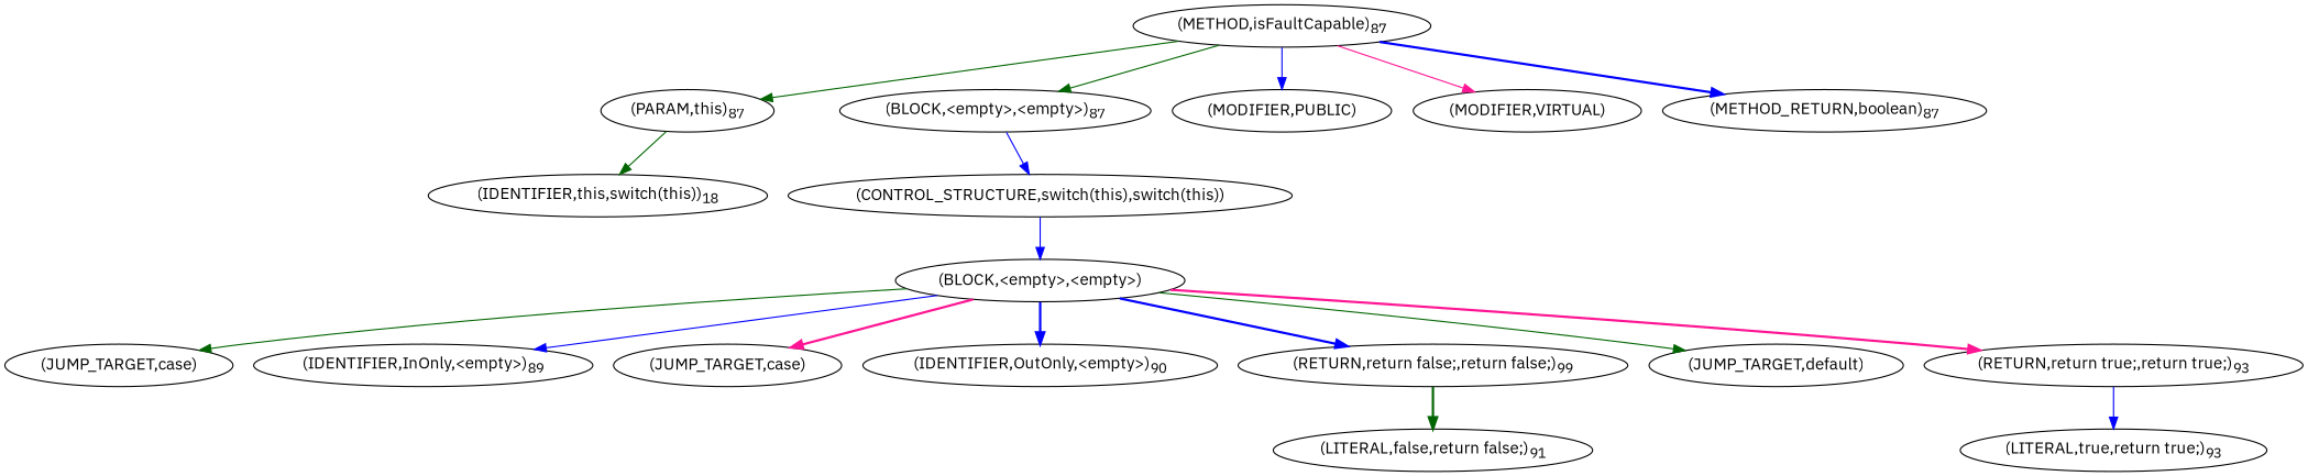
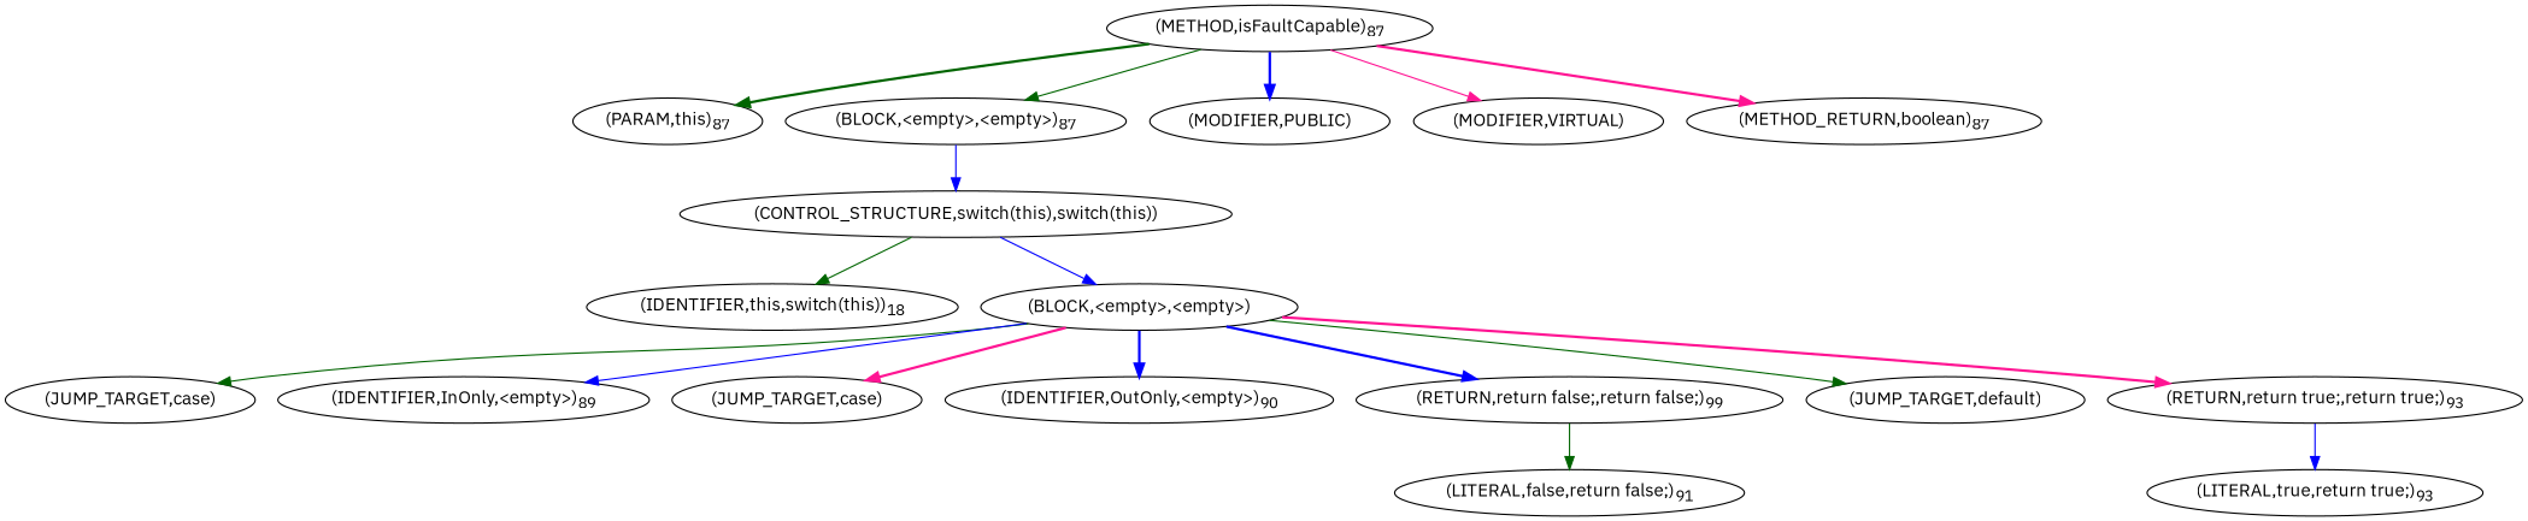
  digraph {
    fontname="IBM Plex Sans"
    node [fontname="IBM Plex Sans"]
    edge [color=blue fontname="IBM Plex Sans" style=solid]
    n1 [label=<(METHOD,isFaultCapable)<SUB>87</SUB>>]
    n2 [label=<(PARAM,this)<SUB>87</SUB>>]
    n3 [label=<(BLOCK,&lt;empty&gt;,&lt;empty&gt;)<SUB>87</SUB>>]
    n4 [label=<(MODIFIER,PUBLIC)>]
    n5 [label=<(MODIFIER,VIRTUAL)>]
    n6 [label=<(METHOD_RETURN,boolean)<SUB>87</SUB>>]
    n7 [label=<(CONTROL_STRUCTURE,switch(this),switch(this))>]
    n8 [label=<(IDENTIFIER,this,switch(this))<SUB>18</SUB>>]
    n9 [label=<(BLOCK,&lt;empty&gt;,&lt;empty&gt;)>]
    n10 [label=<(JUMP_TARGET,case)>]
    n11 [label=<(IDENTIFIER,InOnly,&lt;empty&gt;)<SUB>89</SUB>>]
    n12 [label=<(JUMP_TARGET,case)>]
    n13 [label=<(IDENTIFIER,OutOnly,&lt;empty&gt;)<SUB>90</SUB>>]
    n14 [label=<(RETURN,return false;,return false;)<SUB>99</SUB>>]
    n15 [label=<(JUMP_TARGET,default)>]
    n16 [label=<(RETURN,return true;,return true;)<SUB>93</SUB>>]
    n17 [label=<(LITERAL,false,return false;)<SUB>91</SUB>>]
    n18 [label=<(LITERAL,true,return true;)<SUB>93</SUB>>]
-   n1 -> n2 [color=darkgreen]
+   n1 -> n2 [color=darkgreen style=bold]
    n1 -> n3 [color=darkgreen]
-   n1 -> n4
+   n1 -> n4 [style=bold]
    n1 -> n5 [color=deeppink]
-   n1 -> n6 [style=bold]
+   n1 -> n6 [color=deeppink style=bold]
    n3 -> n7
-   n2 -> n8 [color=darkgreen]
+   n7 -> n8 [color=darkgreen]
    n7 -> n9
    n9 -> n10 [color=darkgreen]
    n9 -> n11
    n9 -> n12 [color=deeppink style=bold]
    n9 -> n13 [style=bold]
    n9 -> n14 [style=bold]
    n9 -> n15 [color=darkgreen]
    n9 -> n16 [color=deeppink style=bold]
-   n14 -> n17 [color=darkgreen style=bold]
+   n14 -> n17 [color=darkgreen]
    n16 -> n18
  }
